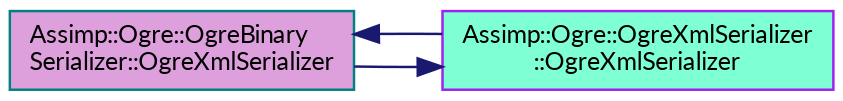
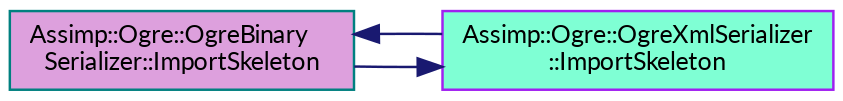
  digraph {
    rankdir=LR
    fontname=Lato
    node [fontname=Lato fontsize=10 shape=record style=filled]
    edge [color=midnightblue fontname=Lato fontsize=10 labelfontname=Helvetica labelfontsize=10 style=solid]
-   n1 [color=teal fillcolor=plum fontcolor=black height=0.2 label="Assimp::Ogre::OgreBinary\lSerializer::OgreXmlSerializer" width=0.4]
-   n2 [color=purple fillcolor=aquamarine height=0.2 label="Assimp::Ogre::OgreXmlSerializer\l::OgreXmlSerializer" width=0.4]
+   n1 [color=teal fillcolor=plum fontcolor=black height=0.2 label="Assimp::Ogre::OgreBinary\lSerializer::ImportSkeleton" width=0.4]
+   n2 [color=purple fillcolor=aquamarine height=0.2 label="Assimp::Ogre::OgreXmlSerializer\l::ImportSkeleton" width=0.4]
    n1 -> n2
    n2 -> n1
  }
